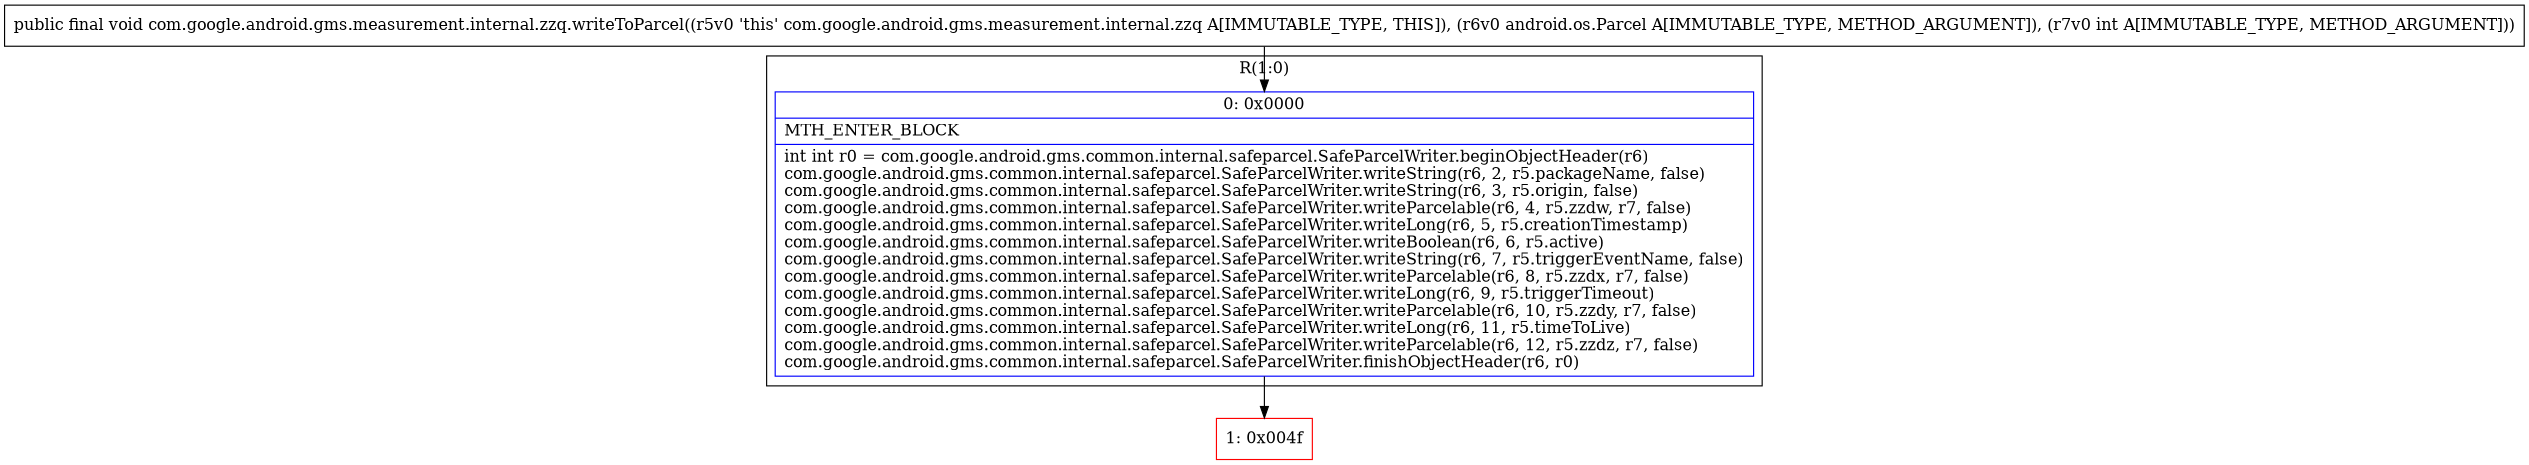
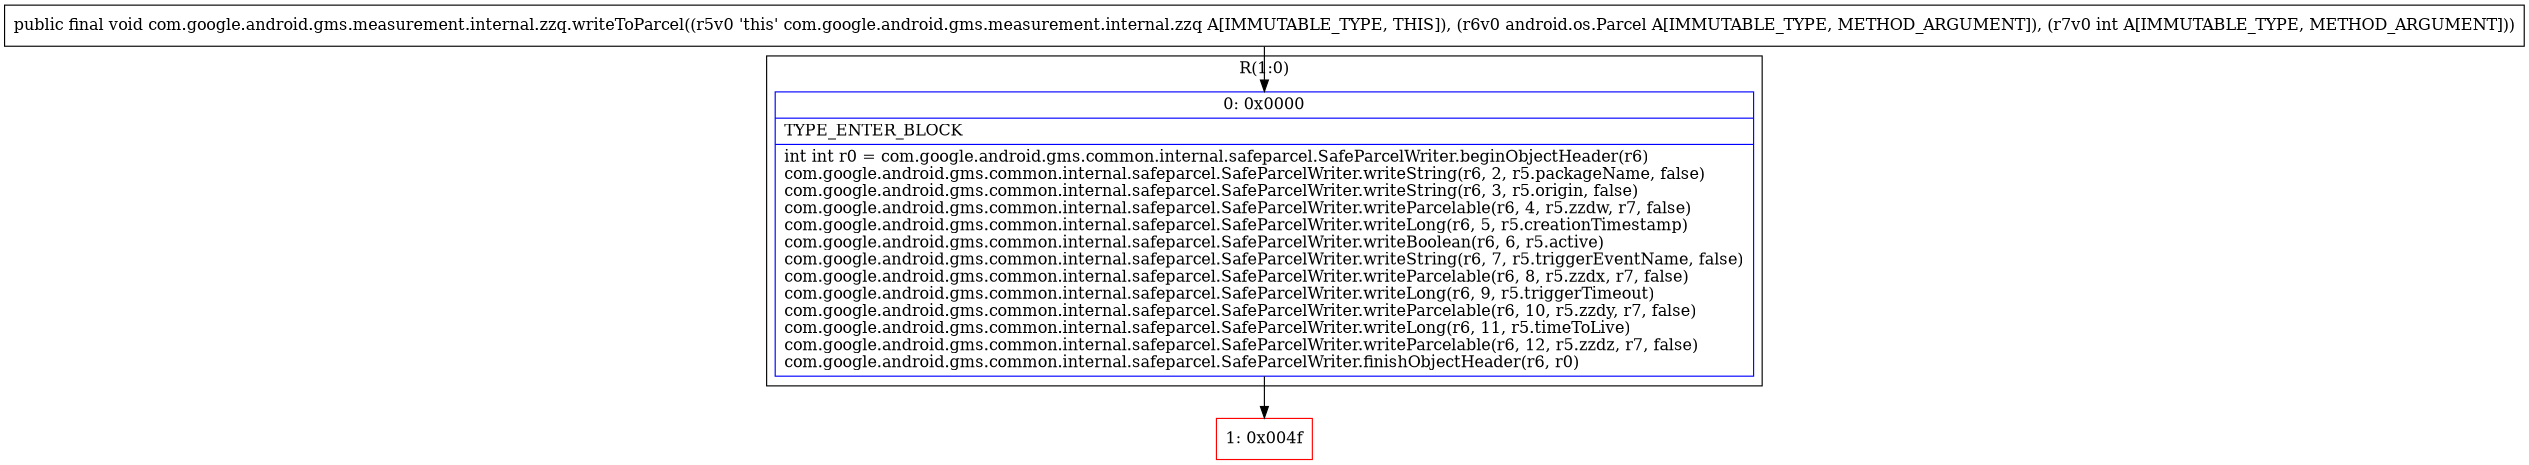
  digraph {
    node [shape=record]
-   n1 [color=blue label="{0\:\ 0x0000|MTH_ENTER_BLOCK\l|int int r0 = com.google.android.gms.common.internal.safeparcel.SafeParcelWriter.beginObjectHeader(r6)\lcom.google.android.gms.common.internal.safeparcel.SafeParcelWriter.writeString(r6, 2, r5.packageName, false)\lcom.google.android.gms.common.internal.safeparcel.SafeParcelWriter.writeString(r6, 3, r5.origin, false)\lcom.google.android.gms.common.internal.safeparcel.SafeParcelWriter.writeParcelable(r6, 4, r5.zzdw, r7, false)\lcom.google.android.gms.common.internal.safeparcel.SafeParcelWriter.writeLong(r6, 5, r5.creationTimestamp)\lcom.google.android.gms.common.internal.safeparcel.SafeParcelWriter.writeBoolean(r6, 6, r5.active)\lcom.google.android.gms.common.internal.safeparcel.SafeParcelWriter.writeString(r6, 7, r5.triggerEventName, false)\lcom.google.android.gms.common.internal.safeparcel.SafeParcelWriter.writeParcelable(r6, 8, r5.zzdx, r7, false)\lcom.google.android.gms.common.internal.safeparcel.SafeParcelWriter.writeLong(r6, 9, r5.triggerTimeout)\lcom.google.android.gms.common.internal.safeparcel.SafeParcelWriter.writeParcelable(r6, 10, r5.zzdy, r7, false)\lcom.google.android.gms.common.internal.safeparcel.SafeParcelWriter.writeLong(r6, 11, r5.timeToLive)\lcom.google.android.gms.common.internal.safeparcel.SafeParcelWriter.writeParcelable(r6, 12, r5.zzdz, r7, false)\lcom.google.android.gms.common.internal.safeparcel.SafeParcelWriter.finishObjectHeader(r6, r0)\l}"]
+   n1 [color=blue label="{0\:\ 0x0000|TYPE_ENTER_BLOCK\l|int int r0 = com.google.android.gms.common.internal.safeparcel.SafeParcelWriter.beginObjectHeader(r6)\lcom.google.android.gms.common.internal.safeparcel.SafeParcelWriter.writeString(r6, 2, r5.packageName, false)\lcom.google.android.gms.common.internal.safeparcel.SafeParcelWriter.writeString(r6, 3, r5.origin, false)\lcom.google.android.gms.common.internal.safeparcel.SafeParcelWriter.writeParcelable(r6, 4, r5.zzdw, r7, false)\lcom.google.android.gms.common.internal.safeparcel.SafeParcelWriter.writeLong(r6, 5, r5.creationTimestamp)\lcom.google.android.gms.common.internal.safeparcel.SafeParcelWriter.writeBoolean(r6, 6, r5.active)\lcom.google.android.gms.common.internal.safeparcel.SafeParcelWriter.writeString(r6, 7, r5.triggerEventName, false)\lcom.google.android.gms.common.internal.safeparcel.SafeParcelWriter.writeParcelable(r6, 8, r5.zzdx, r7, false)\lcom.google.android.gms.common.internal.safeparcel.SafeParcelWriter.writeLong(r6, 9, r5.triggerTimeout)\lcom.google.android.gms.common.internal.safeparcel.SafeParcelWriter.writeParcelable(r6, 10, r5.zzdy, r7, false)\lcom.google.android.gms.common.internal.safeparcel.SafeParcelWriter.writeLong(r6, 11, r5.timeToLive)\lcom.google.android.gms.common.internal.safeparcel.SafeParcelWriter.writeParcelable(r6, 12, r5.zzdz, r7, false)\lcom.google.android.gms.common.internal.safeparcel.SafeParcelWriter.finishObjectHeader(r6, r0)\l}"]
    n2 [color=red label="{1\:\ 0x004f}"]
    n3 [label="{public final void com.google.android.gms.measurement.internal.zzq.writeToParcel((r5v0 'this' com.google.android.gms.measurement.internal.zzq A[IMMUTABLE_TYPE, THIS]), (r6v0 android.os.Parcel A[IMMUTABLE_TYPE, METHOD_ARGUMENT]), (r7v0 int A[IMMUTABLE_TYPE, METHOD_ARGUMENT])) }"]
    subgraph cluster_1 {
      label="R(1:0)"
      n1
    }
    n1 -> n2
    n3 -> n1
  }
